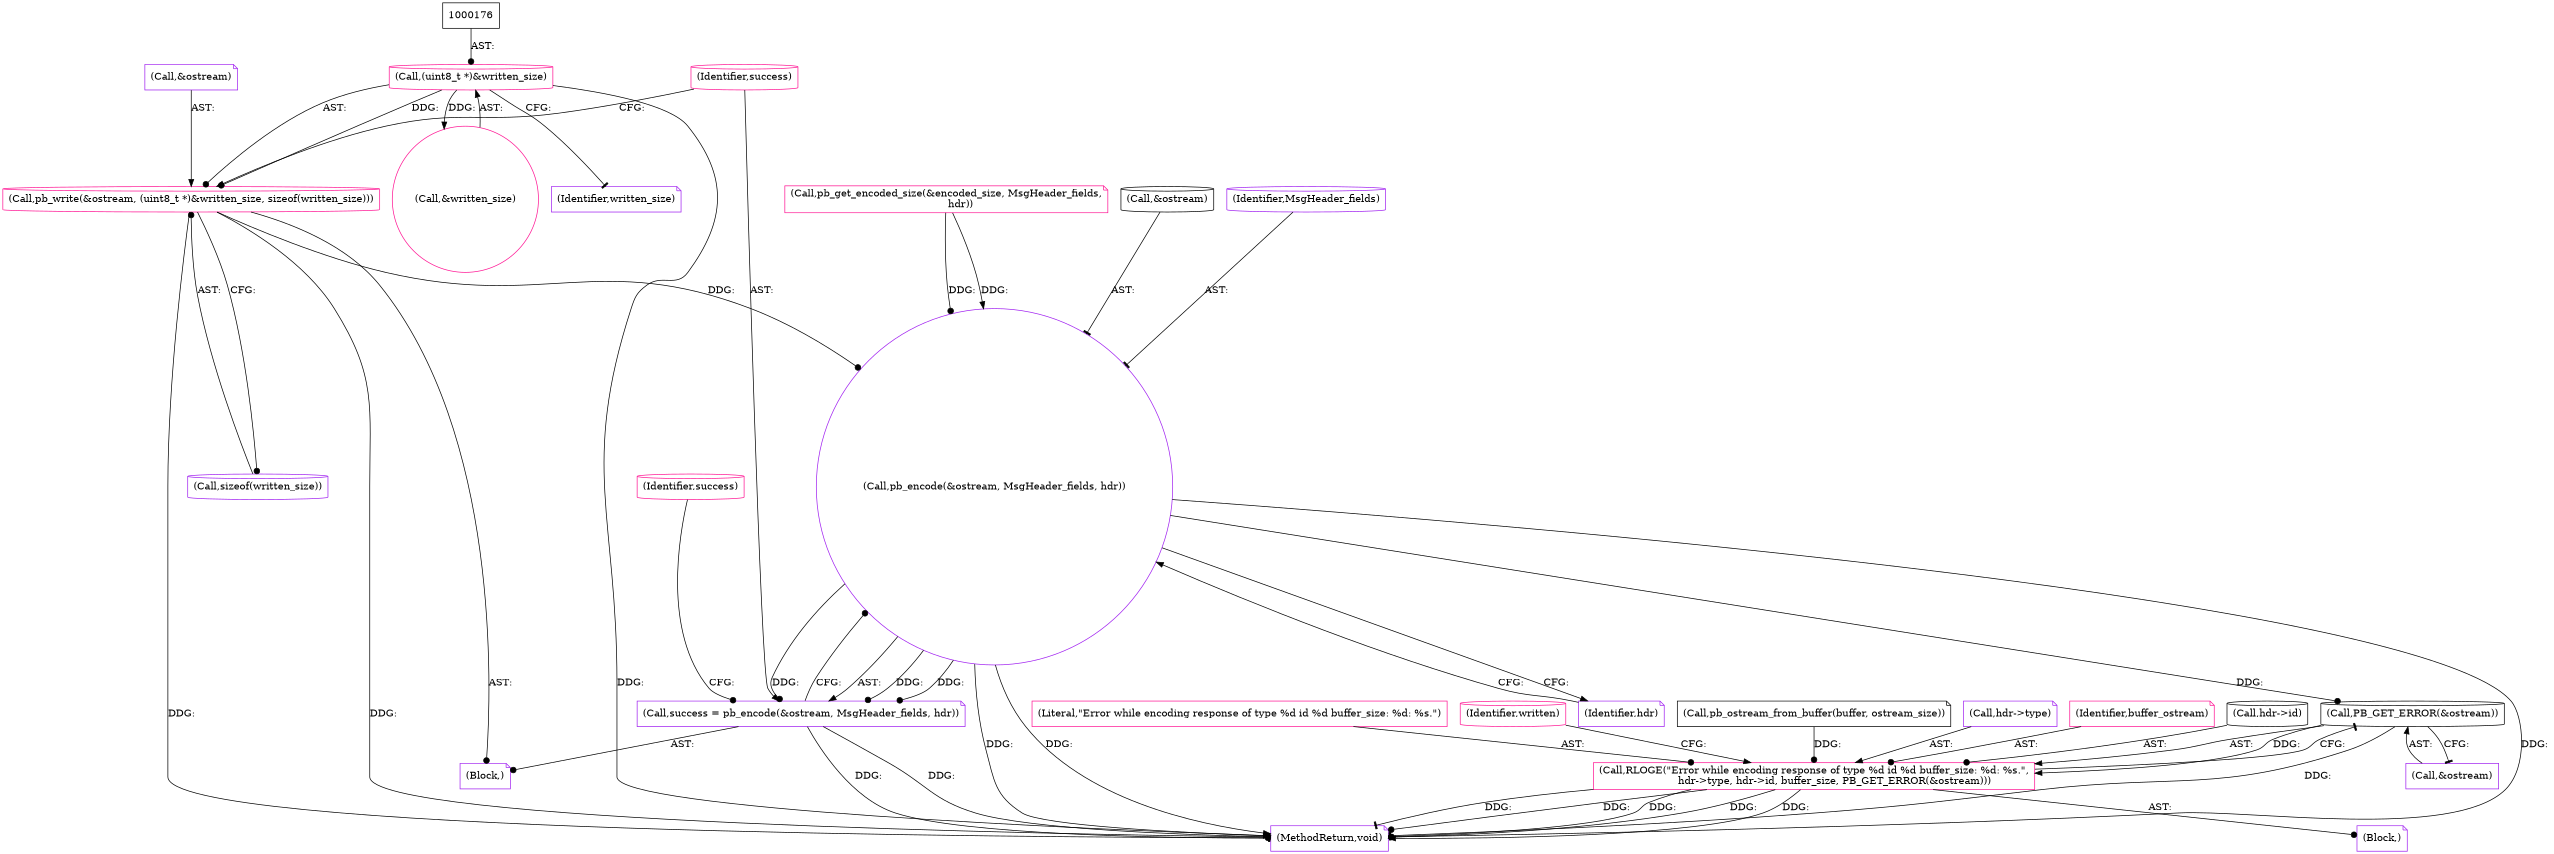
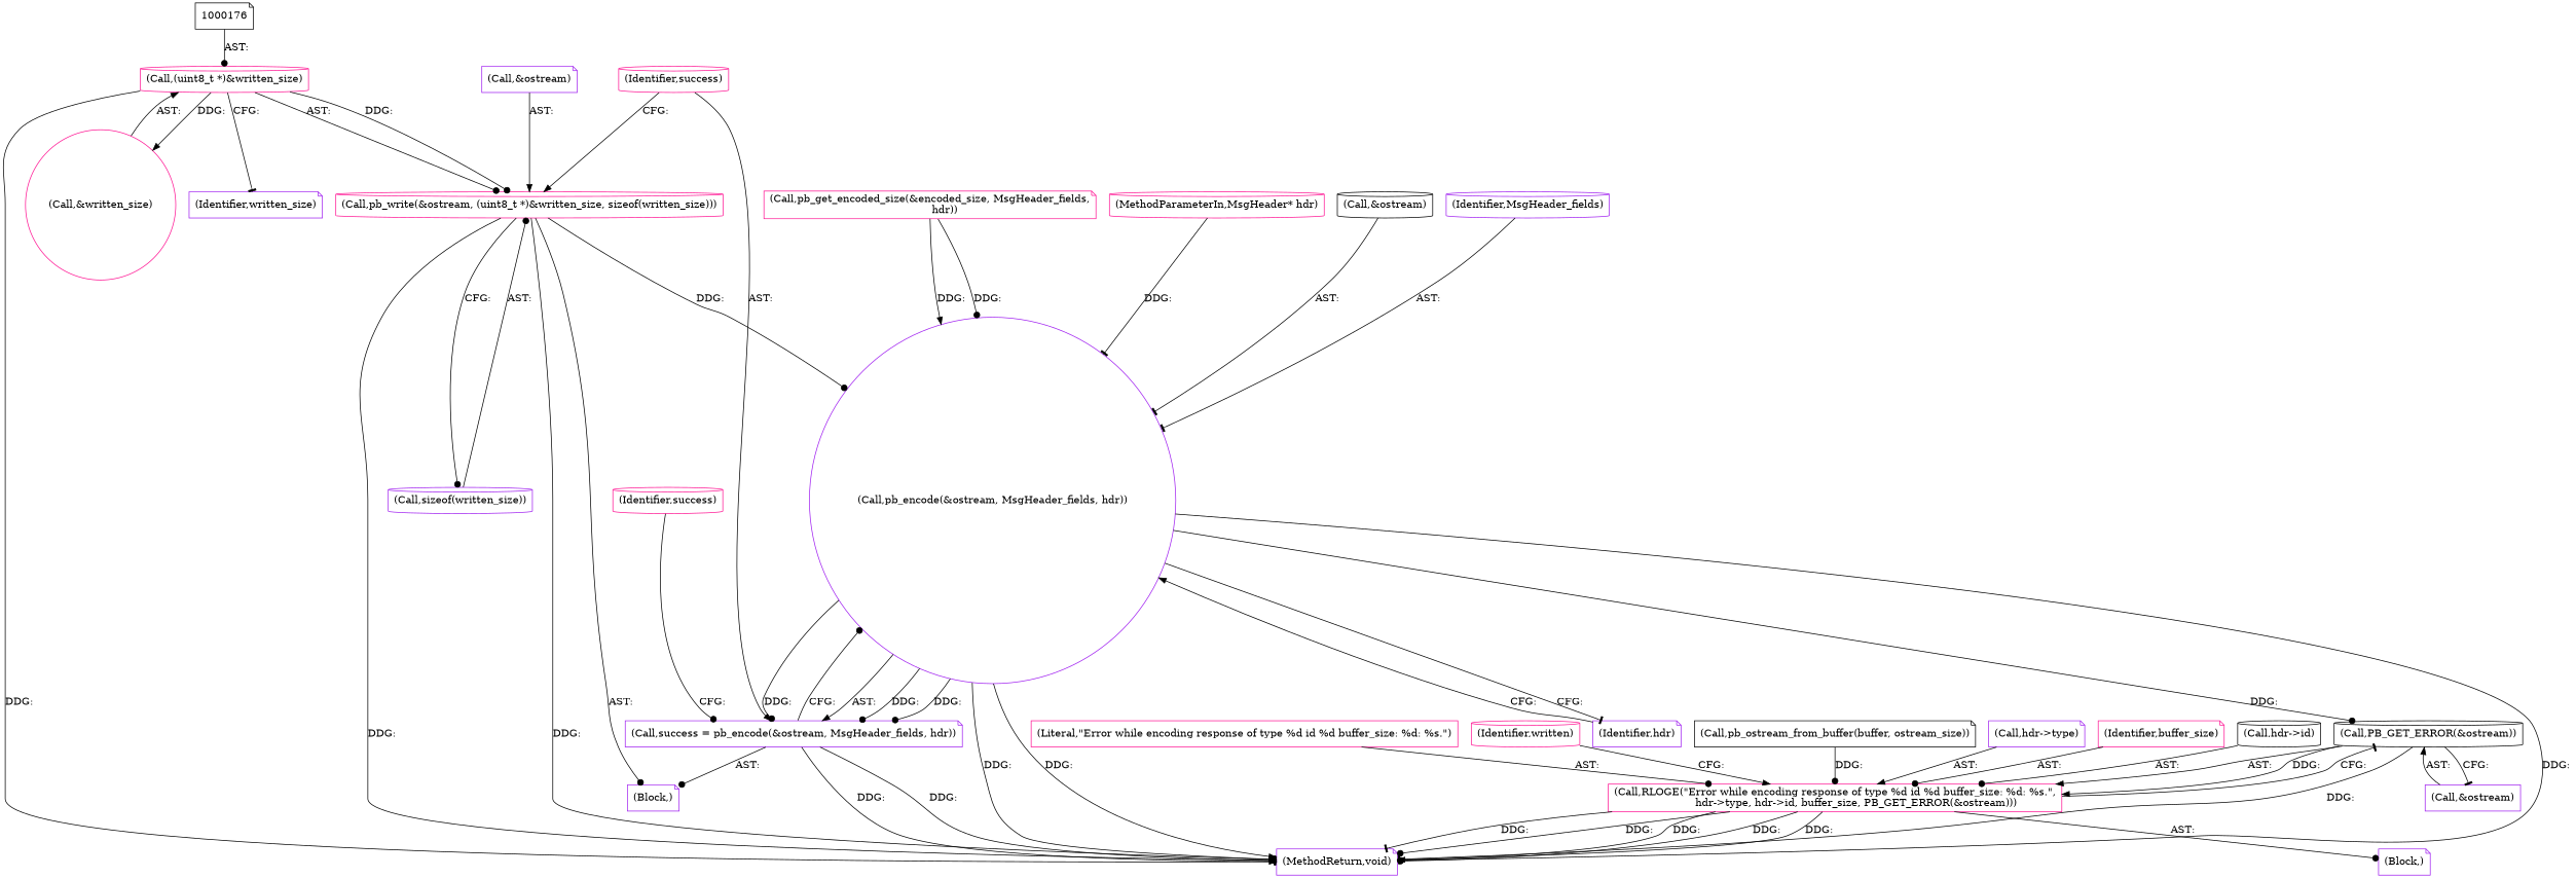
  digraph {
    node [color=purple shape=note]
    edge [arrowhead=dot]
    n1 [color=deeppink label="(Call,pb_write(&ostream, (uint8_t *)&written_size, sizeof(written_size)))" shape=cylinder]
    n2 [label="(Call,pb_encode(&ostream, MsgHeader_fields, hdr))" shape=circle]
    n3 [label="(Call,sizeof(written_size))" shape=cylinder]
    n4 [label="(Block,)"]
    n5 [label="(MethodReturn,void)"]
    n6 [label="(Call,success = pb_encode(&ostream, MsgHeader_fields, hdr))"]
    n7 [color=black label="(Call,PB_GET_ERROR(&ostream))" shape=cylinder]
    n8 [label="(Identifier,hdr)"]
    n9 [color=deeppink label="(Call,(uint8_t *)&written_size)" shape=cylinder]
    n10 [color=deeppink label="(Call,&written_size)" shape=circle]
    n11 [label="(Identifier,written_size)"]
    n12 [color=deeppink label="(Call,RLOGE(\"Error while encoding response of type %d id %d buffer_size: %d: %s.\",\n             hdr->type, hdr->id, buffer_size, PB_GET_ERROR(&ostream)))" shape=box]
    n13 [label="(Call,&ostream)" shape=box]
    n14 [label="(Block,)"]
    n15 [color=deeppink label="(Literal,\"Error while encoding response of type %d id %d buffer_size: %d: %s.\")" shape=box]
    n16 [color=deeppink label="(Call,pb_get_encoded_size(&encoded_size, MsgHeader_fields,\n         hdr))"]
    n17 [color=deeppink label="(Identifier,written)" shape=cylinder]
    n18 [color=black label="(Call,pb_ostream_from_buffer(buffer, ostream_size))"]
+   n19 [color=deeppink label="(MethodParameterIn,MsgHeader* hdr)" shape=cylinder]
    n20 [label="(Call,hdr->type)"]
    n21 [color=black label="(Call,&ostream)" shape=cylinder]
    n22 [color=deeppink label="(Identifier,success)" shape=cylinder]
-   n23 [color=deeppink label="(Identifier,buffer_ostream)"]
+   n23 [color=deeppink label="(Identifier,buffer_size)"]
    n24 [color=deeppink label="(Identifier,success)" shape=cylinder]
    n25 [color=black label="(Call,hdr->id)" shape=cylinder]
    n26 [label="(Call,&ostream)"]
    n27 [label="(Identifier,MsgHeader_fields)" shape=cylinder]
-   1000176 [color=black shape=box]
+   1000176 [color=black]
    n1 -> n2 [label="DDG: "]
    n1 -> n3 [label="CFG: "]
    n1 -> n4 [label="AST: "]
    n1 -> n5 [arrowhead=tee label="DDG: "]
    n1 -> n5 [label="DDG: "]
    n2 -> n5 [arrowhead=normal label="DDG: "]
    n2 -> n5 [arrowhead=normal label="DDG: "]
    n2 -> n5 [label="DDG: "]
    n2 -> n6 [arrowhead=normal label="AST: "]
    n2 -> n6 [label="DDG: "]
    n2 -> n6 [label="DDG: "]
    n2 -> n6 [label="DDG: "]
    n2 -> n7 [label="DDG: "]
-   n2 -> n8 [arrowhead=normal label="CFG: "]
+   n2 -> n8 [arrowhead=tee label="CFG: "]
    n3 -> n1 [label="AST: "]
    n6 -> n2 [label="CFG: "]
    n6 -> n4 [label="AST: "]
    n6 -> n5 [arrowhead=tee label="DDG: "]
    n6 -> n5 [arrowhead=tee label="DDG: "]
    n7 -> n5 [arrowhead=tee label="DDG: "]
    n7 -> n12 [arrowhead=normal label="AST: "]
    n7 -> n12 [arrowhead=normal label="DDG: "]
    n7 -> n13 [arrowhead=tee label="CFG: "]
    n8 -> n2 [arrowhead=normal label="CFG: "]
    n9 -> n1 [label="AST: "]
    n9 -> n1 [label="DDG: "]
    n9 -> n5 [arrowhead=normal label="DDG: "]
    n9 -> n10 [arrowhead=normal label="DDG: "]
    n9 -> n11 [arrowhead=tee label="CFG: "]
    n10 -> n9 [arrowhead=normal label="AST: "]
    n12 -> n5 [label="DDG: "]
    n12 -> n5 [arrowhead=normal label="DDG: "]
    n12 -> n5 [arrowhead=tee label="DDG: "]
    n12 -> n5 [label="DDG: "]
    n12 -> n5 [arrowhead=tee label="DDG: "]
    n12 -> n7 [arrowhead=tee label="CFG: "]
    n12 -> n14 [label="AST: "]
    n13 -> n7 [arrowhead=normal label="AST: "]
    n15 -> n12 [label="AST: "]
    n16 -> n2 [label="DDG: "]
    n16 -> n2 [arrowhead=normal label="DDG: "]
    n17 -> n12 [arrowhead=normal label="CFG: "]
    n18 -> n12 [label="DDG: "]
+   n19 -> n2 [arrowhead=tee label="DDG: "]
    n20 -> n12 [arrowhead=normal label="AST: "]
    n21 -> n2 [arrowhead=tee label="AST: "]
    n22 -> n1 [arrowhead=normal label="CFG: "]
    n22 -> n6 [arrowhead=normal label="AST: "]
    n23 -> n12 [label="AST: "]
    n24 -> n6 [label="CFG: "]
    n25 -> n12 [label="AST: "]
    n26 -> n1 [arrowhead=normal label="AST: "]
    n27 -> n2 [arrowhead=tee label="AST: "]
    1000176 -> n9 [label="AST: "]
  }
